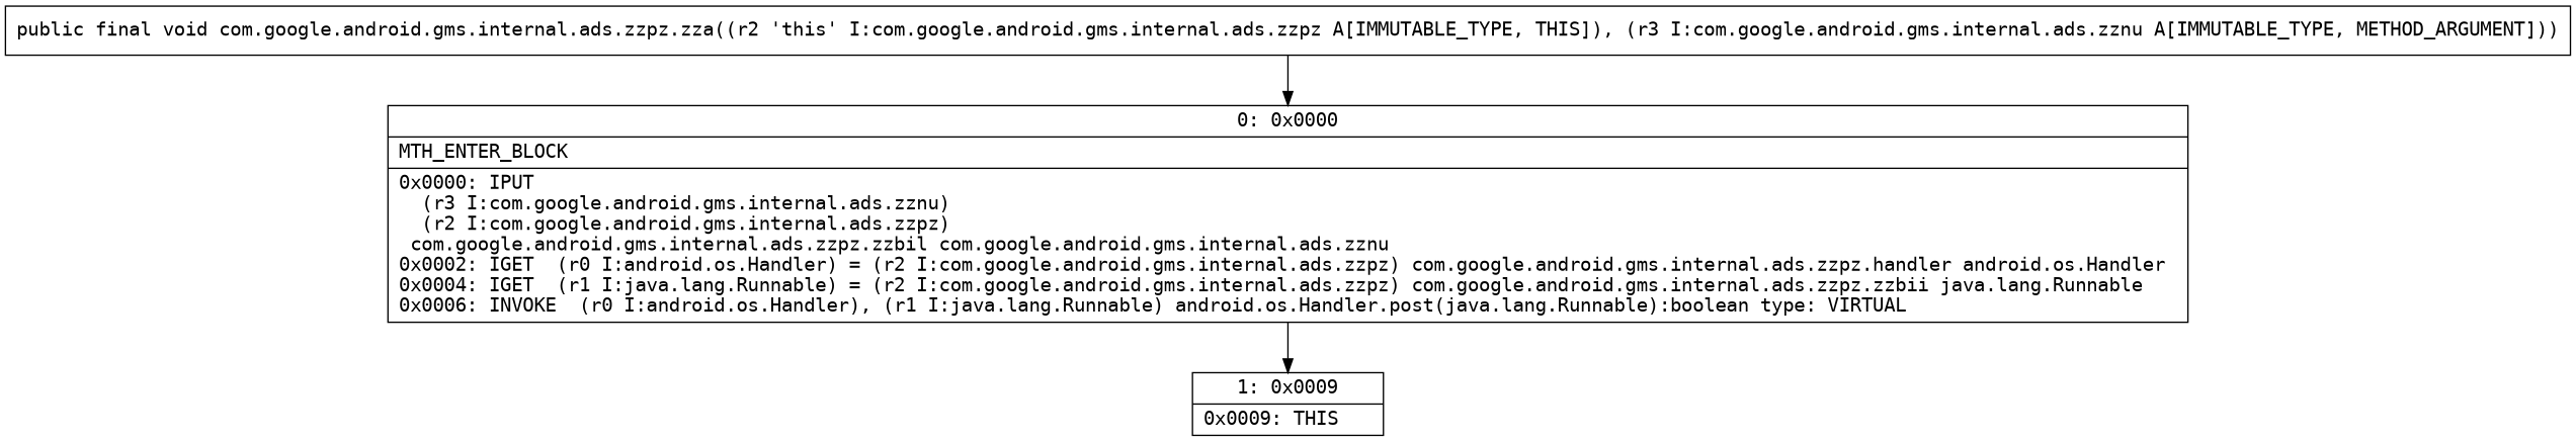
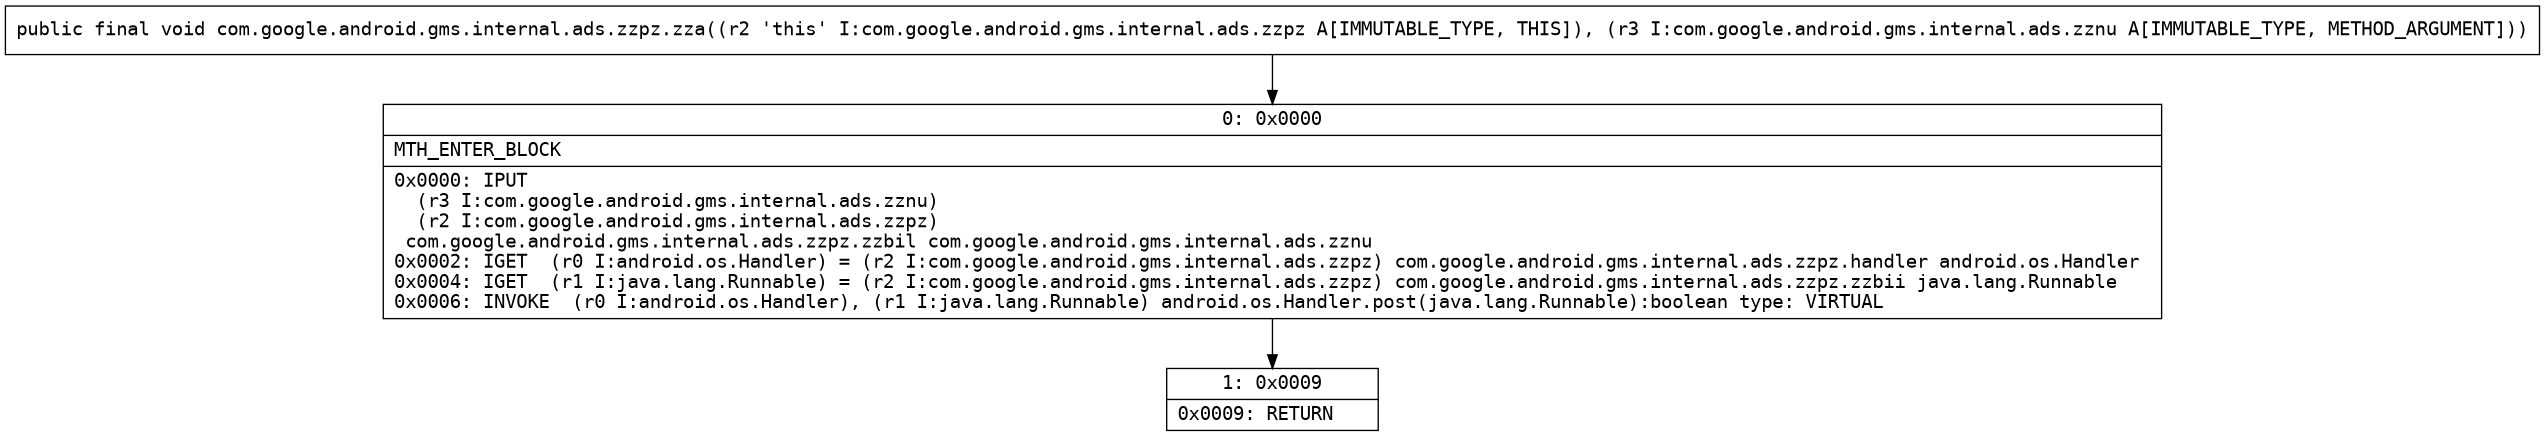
  digraph {
    fontname="DejaVu Sans Mono"
    node [shape=record fontname="DejaVu Sans Mono"]
    edge [fontname="DejaVu Sans Mono"]
    n1 [label="{0\:\ 0x0000|MTH_ENTER_BLOCK\l|0x0000: IPUT  \l  (r3 I:com.google.android.gms.internal.ads.zznu)\l  (r2 I:com.google.android.gms.internal.ads.zzpz)\l com.google.android.gms.internal.ads.zzpz.zzbil com.google.android.gms.internal.ads.zznu \l0x0002: IGET  (r0 I:android.os.Handler) = (r2 I:com.google.android.gms.internal.ads.zzpz) com.google.android.gms.internal.ads.zzpz.handler android.os.Handler \l0x0004: IGET  (r1 I:java.lang.Runnable) = (r2 I:com.google.android.gms.internal.ads.zzpz) com.google.android.gms.internal.ads.zzpz.zzbii java.lang.Runnable \l0x0006: INVOKE  (r0 I:android.os.Handler), (r1 I:java.lang.Runnable) android.os.Handler.post(java.lang.Runnable):boolean type: VIRTUAL \l}"]
-   n2 [label="{1\:\ 0x0009|0x0009: THIS   \l}"]
+   n2 [label="{1\:\ 0x0009|0x0009: RETURN   \l}"]
    n3 [label="{public final void com.google.android.gms.internal.ads.zzpz.zza((r2 'this' I:com.google.android.gms.internal.ads.zzpz A[IMMUTABLE_TYPE, THIS]), (r3 I:com.google.android.gms.internal.ads.zznu A[IMMUTABLE_TYPE, METHOD_ARGUMENT])) }"]
    n1 -> n2
    n3 -> n1
  }
